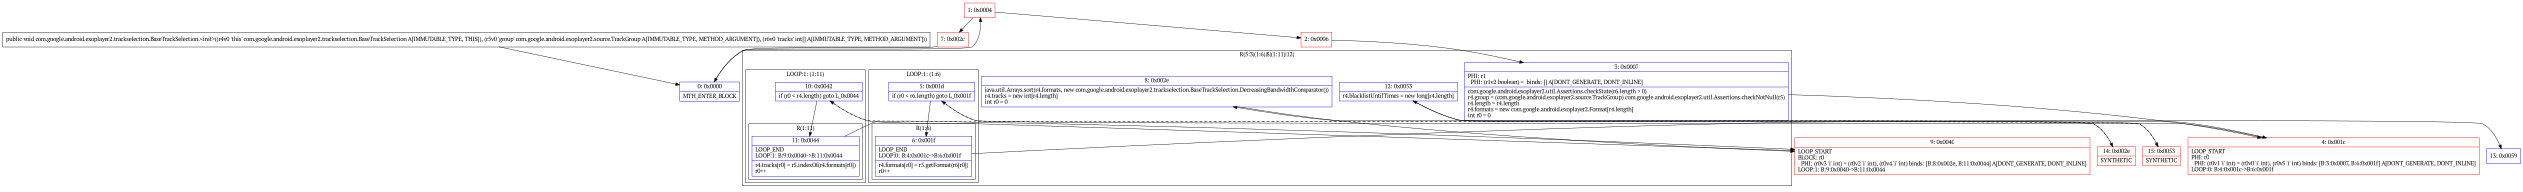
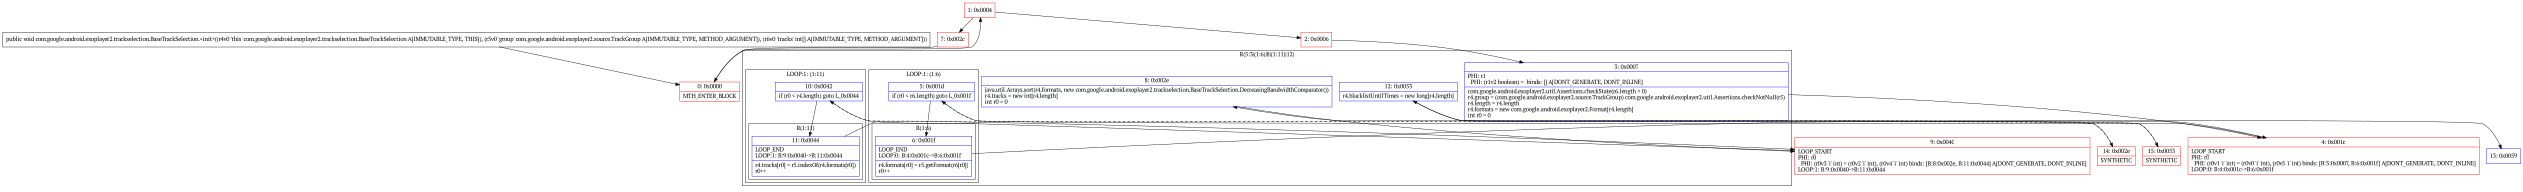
  digraph {
    fontname="PT Serif"
    node [color=blue fontname="PT Serif" shape=record]
    edge [fontname="PT Serif"]
    n1 [label="{6\:\ 0x001f|LOOP_END\lLOOP:0: B:4:0x001c\-\>B:6:0x001f\l|r4.formats[r0] = r5.getFormat(r6[r0])\lr0++\l}"]
    n2 [label="{5\:\ 0x001d|if (r0 \< r6.length) goto L_0x001f\l}"]
    n3 [label="{11\:\ 0x0044|LOOP_END\lLOOP:1: B:9:0x0040\-\>B:11:0x0044\l|r4.tracks[r0] = r5.indexOf(r4.formats[r0])\lr0++\l}"]
    n4 [label="{10\:\ 0x0042|if (r0 \< r4.length) goto L_0x0044\l}"]
    n5 [label="{3\:\ 0x0007|PHI: r1 \l  PHI: (r1v2 boolean) =  binds: [] A[DONT_GENERATE, DONT_INLINE]\l|com.google.android.exoplayer2.util.Assertions.checkState(r6.length \> 0)\lr4.group = (com.google.android.exoplayer2.source.TrackGroup) com.google.android.exoplayer2.util.Assertions.checkNotNull(r5)\lr4.length = r4.length\lr4.formats = new com.google.android.exoplayer2.Format[r4.length]\lint r0 = 0\l}"]
    n6 [label="{8\:\ 0x002e|java.util.Arrays.sort(r4.formats, new com.google.android.exoplayer2.trackselection.BaseTrackSelection.DecreasingBandwidthComparator())\lr4.tracks = new int[r4.length]\lint r0 = 0\l}"]
    n7 [label="{12\:\ 0x0053|r4.blacklistUntilTimes = new long[r4.length]\l}"]
    n8 [color=red label="{4\:\ 0x001c|LOOP_START\lPHI: r0 \l  PHI: (r0v1 'i' int) = (r0v0 'i' int), (r0v5 'i' int) binds: [B:3:0x0007, B:6:0x001f] A[DONT_GENERATE, DONT_INLINE]\lLOOP:0: B:4:0x001c\-\>B:6:0x001f\l}"]
    n9 [color=red label="{14\:\ 0x002e|SYNTHETIC\l}"]
-   n10 [color=red label="{9\:\ 0x0040|LOOP_START\lBLOCK: r0 \l  PHI: (r0v3 'i' int) = (r0v2 'i' int), (r0v4 'i' int) binds: [B:8:0x002e, B:11:0x0044] A[DONT_GENERATE, DONT_INLINE]\lLOOP:1: B:9:0x0040\-\>B:11:0x0044\l}"]
+   n10 [color=red label="{9\:\ 0x0040|LOOP_START\lPHI: r0 \l  PHI: (r0v3 'i' int) = (r0v2 'i' int), (r0v4 'i' int) binds: [B:8:0x002e, B:11:0x0044] A[DONT_GENERATE, DONT_INLINE]\lLOOP:1: B:9:0x0040\-\>B:11:0x0044\l}"]
    n11 [color=red label="{15\:\ 0x0053|SYNTHETIC\l}"]
    n12 [label="{13\:\ 0x0059}"]
-   n13 [label="{0\:\ 0x0000|MTH_ENTER_BLOCK\l}"]
+   n13 [color=red label="{0\:\ 0x0000|MTH_ENTER_BLOCK\l}"]
    n14 [color=red label="{1\:\ 0x0004}"]
    n15 [color=red label="{2\:\ 0x0006}"]
    n16 [color=red label="{7\:\ 0x002c}"]
    n17 [label="{public void com.google.android.exoplayer2.trackselection.BaseTrackSelection.\<init\>((r4v0 'this' com.google.android.exoplayer2.trackselection.BaseTrackSelection A[IMMUTABLE_TYPE, THIS]), (r5v0 'group' com.google.android.exoplayer2.source.TrackGroup A[IMMUTABLE_TYPE, METHOD_ARGUMENT]), (r6v0 'tracks' int[] A[IMMUTABLE_TYPE, METHOD_ARGUMENT])) }" color=""]
    subgraph cluster_1 {
      label="R(5:3|(1:6)|8|(1:11)|12)"
      n5
      n6
      n7
      subgraph cluster_2 {
        label="LOOP:1: (1:6)"
        n2
        subgraph cluster_3 {
          label="R(1:6)"
          n1
        }
      }
      subgraph cluster_4 {
        label="LOOP:1: (1:11)"
        n4
        subgraph cluster_5 {
          label="R(1:11)"
          n3
        }
      }
    }
    n1 -> n8
    n2 -> n1
    n2 -> n9 [style=dashed]
    n3 -> n10
    n4 -> n3
    n4 -> n11 [style=dashed]
    n5 -> n8
    n6 -> n10
    n7 -> n12
    n8 -> n2
    n9 -> n6
    n10 -> n4
    n11 -> n7
    n13 -> n14
    n14 -> n15
    n14 -> n16
    n15 -> n5
    n16 -> n13
    n17 -> n13
  }
